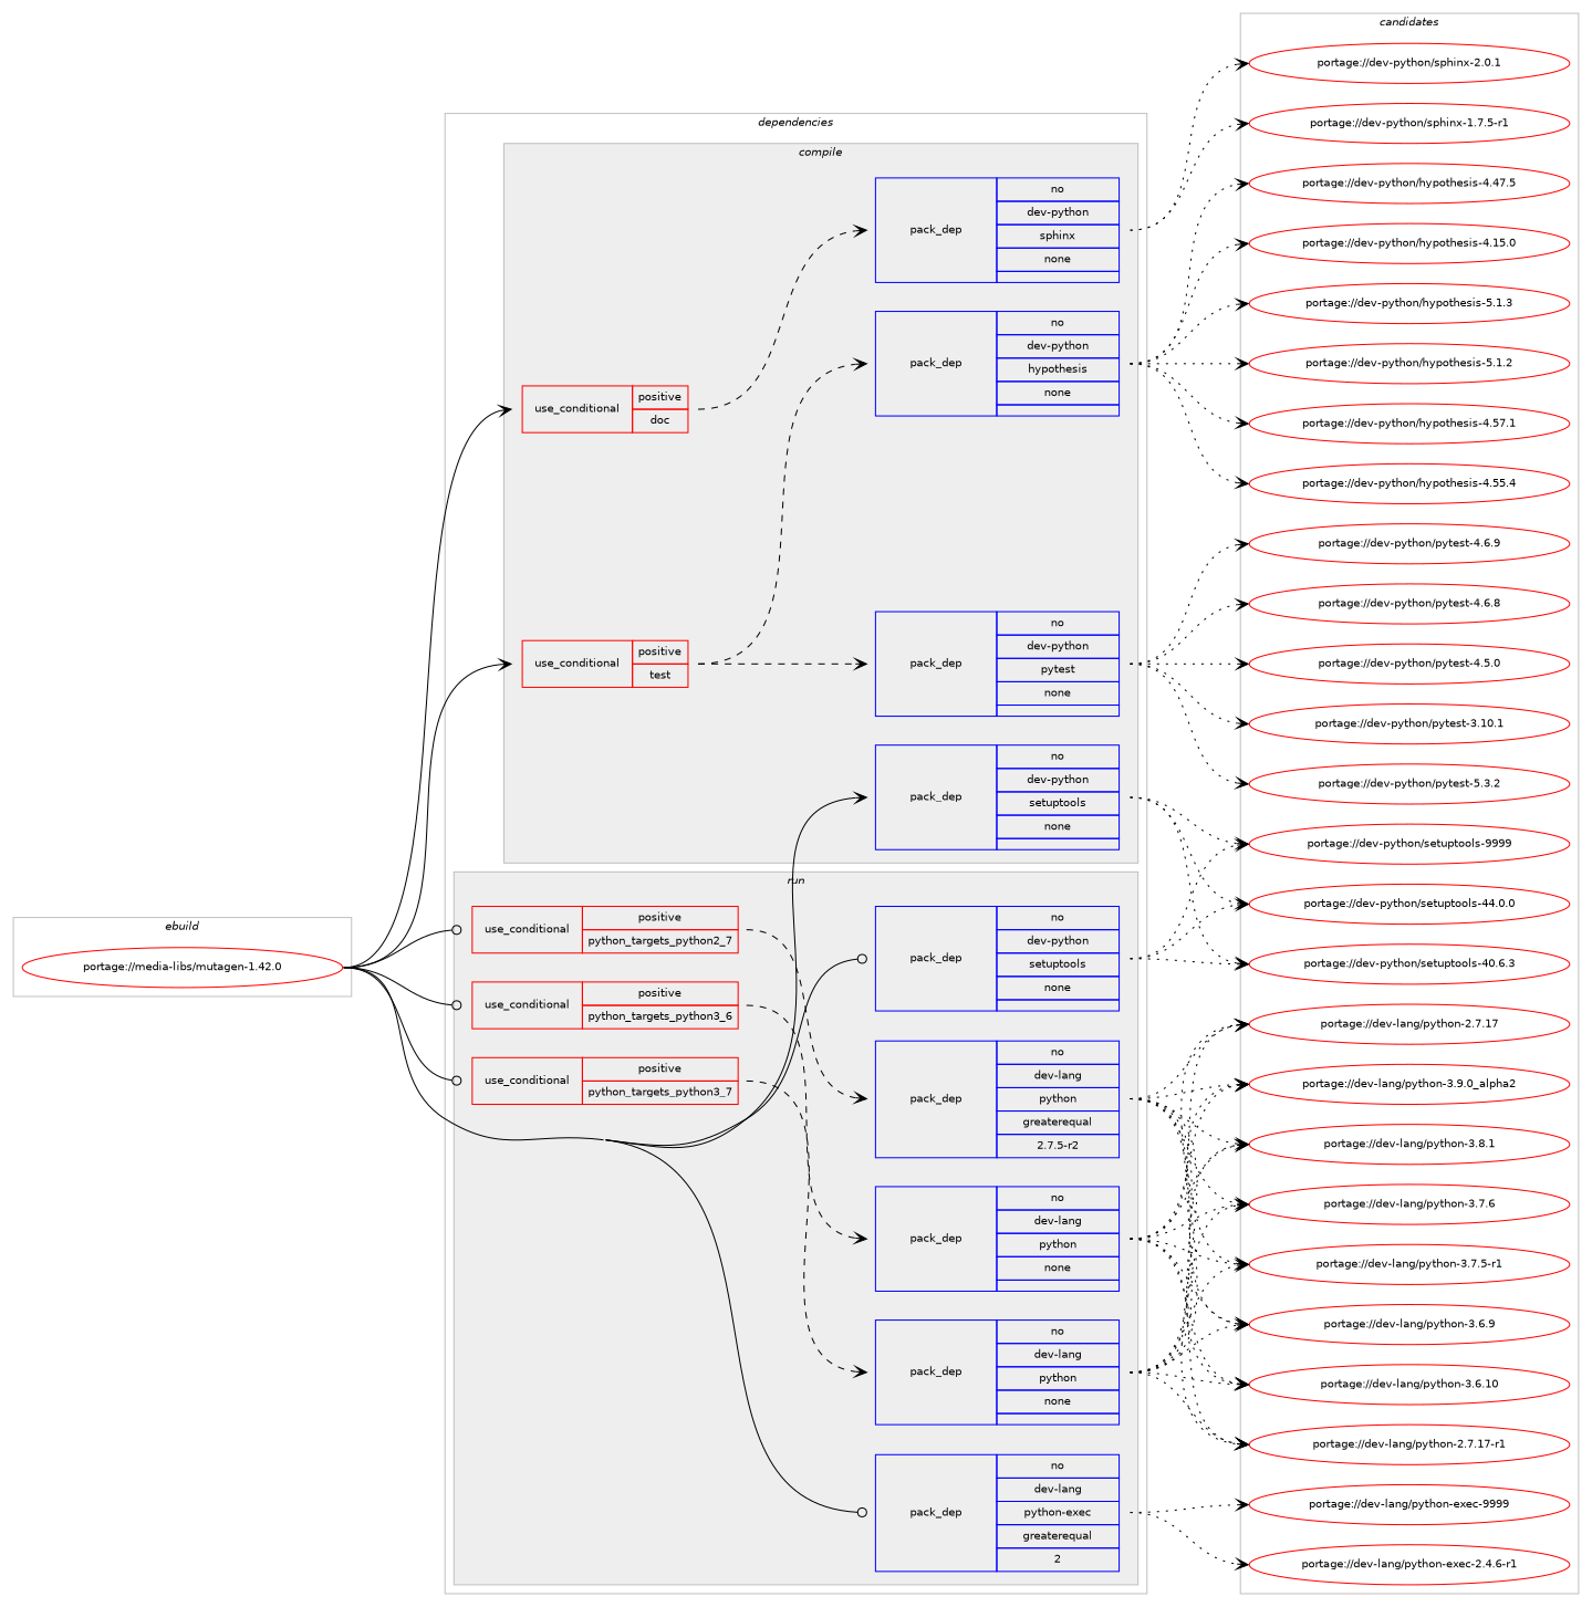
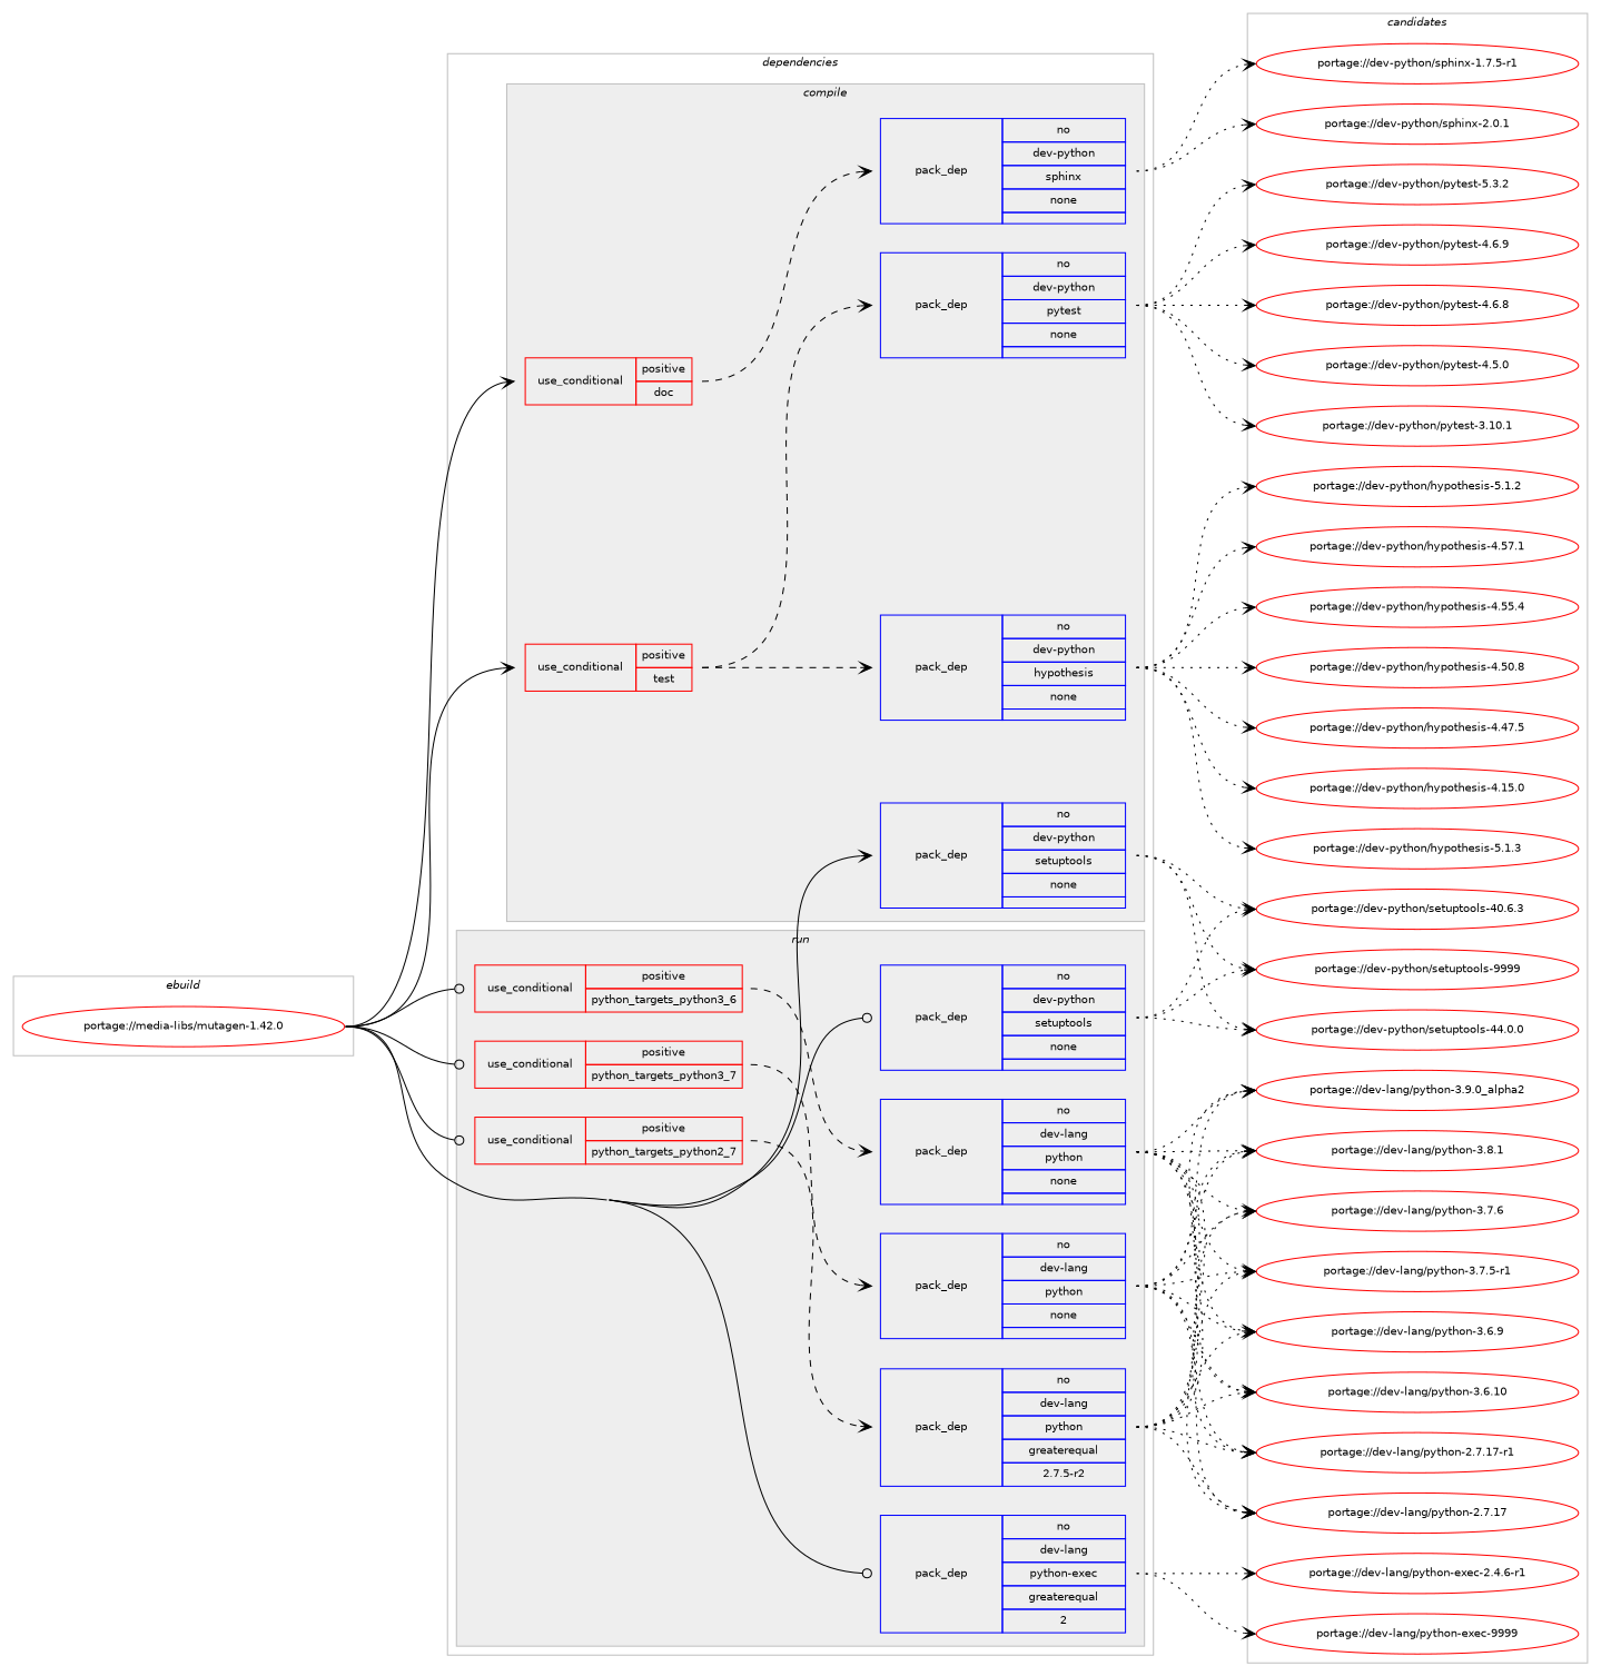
  digraph {
    compound=true
    concentrate=true
    fontname=Helvetica
    fontsize=10
    newrank=true
    rankdir=LR
    ranksep=1.5
    node [color=red fontname=Helvetica fontsize=10]
    edge [arrowhead=vee headport=w style=dotted tailport=e weight=100]
    n1 [label="portage://media-libs/mutagen-1.42.0" width=4]
    n2 [color=blue label=<<TABLE BORDER="0" CELLBORDER="1" CELLSPACING="0" CELLPADDING="4" WIDTH="220"><TR><TD ROWSPAN="6" CELLPADDING="30">pack_dep</TD></TR><TR><TD WIDTH="110">no</TD></TR><TR><TD>dev-python</TD></TR><TR><TD>sphinx</TD></TR><TR><TD>none</TD></TR><TR><TD></TD></TR></TABLE>> shape=none]
    n3 [label=<<TABLE BORDER="0" CELLBORDER="1" CELLSPACING="0" CELLPADDING="4"><TR><TD ROWSPAN="3" CELLPADDING="10">use_conditional</TD></TR><TR><TD>positive</TD></TR><TR><TD>doc</TD></TR></TABLE>> shape=none]
    n4 [color=blue label=<<TABLE BORDER="0" CELLBORDER="1" CELLSPACING="0" CELLPADDING="4" WIDTH="220"><TR><TD ROWSPAN="6" CELLPADDING="30">pack_dep</TD></TR><TR><TD WIDTH="110">no</TD></TR><TR><TD>dev-python</TD></TR><TR><TD>hypothesis</TD></TR><TR><TD>none</TD></TR><TR><TD></TD></TR></TABLE>> shape=none]
    n5 [color=blue label=<<TABLE BORDER="0" CELLBORDER="1" CELLSPACING="0" CELLPADDING="4" WIDTH="220"><TR><TD ROWSPAN="6" CELLPADDING="30">pack_dep</TD></TR><TR><TD WIDTH="110">no</TD></TR><TR><TD>dev-python</TD></TR><TR><TD>pytest</TD></TR><TR><TD>none</TD></TR><TR><TD></TD></TR></TABLE>> shape=none]
    n6 [label=<<TABLE BORDER="0" CELLBORDER="1" CELLSPACING="0" CELLPADDING="4"><TR><TD ROWSPAN="3" CELLPADDING="10">use_conditional</TD></TR><TR><TD>positive</TD></TR><TR><TD>test</TD></TR></TABLE>> shape=none]
    n7 [color=blue label=<<TABLE BORDER="0" CELLBORDER="1" CELLSPACING="0" CELLPADDING="4" WIDTH="220"><TR><TD ROWSPAN="6" CELLPADDING="30">pack_dep</TD></TR><TR><TD WIDTH="110">no</TD></TR><TR><TD>dev-python</TD></TR><TR><TD>setuptools</TD></TR><TR><TD>none</TD></TR><TR><TD></TD></TR></TABLE>> shape=none]
    n8 [color=blue label=<<TABLE BORDER="0" CELLBORDER="1" CELLSPACING="0" CELLPADDING="4" WIDTH="220"><TR><TD ROWSPAN="6" CELLPADDING="30">pack_dep</TD></TR><TR><TD WIDTH="110">no</TD></TR><TR><TD>dev-lang</TD></TR><TR><TD>python</TD></TR><TR><TD>greaterequal</TD></TR><TR><TD>2.7.5-r2</TD></TR></TABLE>> shape=none]
    n9 [label=<<TABLE BORDER="0" CELLBORDER="1" CELLSPACING="0" CELLPADDING="4"><TR><TD ROWSPAN="3" CELLPADDING="10">use_conditional</TD></TR><TR><TD>positive</TD></TR><TR><TD>python_targets_python2_7</TD></TR></TABLE>> shape=none]
    n10 [color=blue label=<<TABLE BORDER="0" CELLBORDER="1" CELLSPACING="0" CELLPADDING="4" WIDTH="220"><TR><TD ROWSPAN="6" CELLPADDING="30">pack_dep</TD></TR><TR><TD WIDTH="110">no</TD></TR><TR><TD>dev-lang</TD></TR><TR><TD>python</TD></TR><TR><TD>none</TD></TR><TR><TD></TD></TR></TABLE>> shape=none]
    n11 [label=<<TABLE BORDER="0" CELLBORDER="1" CELLSPACING="0" CELLPADDING="4"><TR><TD ROWSPAN="3" CELLPADDING="10">use_conditional</TD></TR><TR><TD>positive</TD></TR><TR><TD>python_targets_python3_6</TD></TR></TABLE>> shape=none]
    n12 [color=blue label=<<TABLE BORDER="0" CELLBORDER="1" CELLSPACING="0" CELLPADDING="4" WIDTH="220"><TR><TD ROWSPAN="6" CELLPADDING="30">pack_dep</TD></TR><TR><TD WIDTH="110">no</TD></TR><TR><TD>dev-lang</TD></TR><TR><TD>python</TD></TR><TR><TD>none</TD></TR><TR><TD></TD></TR></TABLE>> shape=none]
    n13 [label=<<TABLE BORDER="0" CELLBORDER="1" CELLSPACING="0" CELLPADDING="4"><TR><TD ROWSPAN="3" CELLPADDING="10">use_conditional</TD></TR><TR><TD>positive</TD></TR><TR><TD>python_targets_python3_7</TD></TR></TABLE>> shape=none]
    n14 [color=blue label=<<TABLE BORDER="0" CELLBORDER="1" CELLSPACING="0" CELLPADDING="4" WIDTH="220"><TR><TD ROWSPAN="6" CELLPADDING="30">pack_dep</TD></TR><TR><TD WIDTH="110">no</TD></TR><TR><TD>dev-lang</TD></TR><TR><TD>python-exec</TD></TR><TR><TD>greaterequal</TD></TR><TR><TD>2</TD></TR></TABLE>> shape=none]
    n15 [color=blue label=<<TABLE BORDER="0" CELLBORDER="1" CELLSPACING="0" CELLPADDING="4" WIDTH="220"><TR><TD ROWSPAN="6" CELLPADDING="30">pack_dep</TD></TR><TR><TD WIDTH="110">no</TD></TR><TR><TD>dev-python</TD></TR><TR><TD>setuptools</TD></TR><TR><TD>none</TD></TR><TR><TD></TD></TR></TABLE>> shape=none]
    n16 [label="portage://dev-python/sphinx-2.0.1" width=4]
    n17 [label="portage://dev-python/sphinx-1.7.5-r1" width=4]
    n18 [label="portage://dev-python/hypothesis-5.1.3" width=4]
    n19 [label="portage://dev-python/hypothesis-5.1.2" width=4]
    n20 [label="portage://dev-python/hypothesis-4.57.1" width=4]
    n21 [label="portage://dev-python/hypothesis-4.55.4" width=4]
+   n22 [label="portage://dev-python/hypothesis-4.50.8" width=4]
    n23 [label="portage://dev-python/hypothesis-4.47.5" width=4]
    n24 [label="portage://dev-python/hypothesis-4.15.0" width=4]
    n25 [label="portage://dev-python/pytest-5.3.2" width=4]
    n26 [label="portage://dev-python/pytest-4.6.9" width=4]
    n27 [label="portage://dev-python/pytest-4.6.8" width=4]
    n28 [label="portage://dev-python/pytest-4.5.0" width=4]
    n29 [label="portage://dev-python/pytest-3.10.1" width=4]
    n30 [label="portage://dev-python/setuptools-9999" width=4]
    n31 [label="portage://dev-python/setuptools-44.0.0" width=4]
    n32 [label="portage://dev-python/setuptools-40.6.3" width=4]
    n33 [label="portage://dev-lang/python-3.9.0_alpha2" width=4]
    n34 [label="portage://dev-lang/python-3.8.1" width=4]
    n35 [label="portage://dev-lang/python-3.7.6" width=4]
    n36 [label="portage://dev-lang/python-3.7.5-r1" width=4]
    n37 [label="portage://dev-lang/python-3.6.9" width=4]
    n38 [label="portage://dev-lang/python-3.6.10" width=4]
    n39 [label="portage://dev-lang/python-2.7.17-r1" width=4]
    n40 [label="portage://dev-lang/python-2.7.17" width=4]
    n41 [label="portage://dev-lang/python-exec-9999" width=4]
    n42 [label="portage://dev-lang/python-exec-2.4.6-r1" width=4]
    subgraph cluster_1 {
      color=gray
      label=<<i>ebuild</i>>
      n1
    }
    subgraph cluster_2 {
      color=gray
      label=<<i>dependencies</i>>
      subgraph cluster_3 {
        color=gray
        fillcolor="#eeeeee"
        label=<<i>compile</i>>
        style=filled
        subgraph sub_4 {
          color=gray
          fillcolor="#eeeeee"
          label=<<i>compile</i>>
          style=filled
          n3
          subgraph sub_5 {
            color=gray
            fillcolor="#eeeeee"
            label=<<i>compile</i>>
            style=filled
            n2
          }
        }
        subgraph sub_6 {
          color=gray
          fillcolor="#eeeeee"
          label=<<i>compile</i>>
          style=filled
          n6
          subgraph sub_7 {
            color=gray
            fillcolor="#eeeeee"
            label=<<i>compile</i>>
            style=filled
            n4
          }
          subgraph sub_8 {
            color=gray
            fillcolor="#eeeeee"
            label=<<i>compile</i>>
            style=filled
            n5
          }
        }
        subgraph sub_9 {
          color=gray
          fillcolor="#eeeeee"
          label=<<i>compile</i>>
          style=filled
          n7
        }
      }
      subgraph cluster_10 {
        color=gray
        fillcolor="#eeeeee"
        label=<<i>compile and run</i>>
        style=filled
      }
      subgraph cluster_11 {
        color=gray
        fillcolor="#eeeeee"
        label=<<i>run</i>>
        style=filled
        subgraph sub_12 {
          color=gray
          fillcolor="#eeeeee"
          label=<<i>run</i>>
          style=filled
          n9
          subgraph sub_13 {
            color=gray
            fillcolor="#eeeeee"
            label=<<i>run</i>>
            style=filled
            n8
          }
        }
        subgraph sub_14 {
          color=gray
          fillcolor="#eeeeee"
          label=<<i>run</i>>
          style=filled
          n11
          subgraph sub_15 {
            color=gray
            fillcolor="#eeeeee"
            label=<<i>run</i>>
            style=filled
            n10
          }
        }
        subgraph sub_16 {
          color=gray
          fillcolor="#eeeeee"
          label=<<i>run</i>>
          style=filled
          n13
          subgraph sub_17 {
            color=gray
            fillcolor="#eeeeee"
            label=<<i>run</i>>
            style=filled
            n12
          }
        }
        subgraph sub_18 {
          color=gray
          fillcolor="#eeeeee"
          label=<<i>run</i>>
          style=filled
          n14
        }
        subgraph sub_19 {
          color=gray
          fillcolor="#eeeeee"
          label=<<i>run</i>>
          style=filled
          n15
        }
      }
    }
    subgraph cluster_20 {
      color=gray
      label=<<i>candidates</i>>
      rank=same
      subgraph sub_21 {
        color=black
        label=<<i>candidates</i>>
        nodesep=1
        rank=same
        n16
        n17
      }
      subgraph sub_22 {
        color=black
        label=<<i>candidates</i>>
        nodesep=1
        rank=same
        n18
        n19
        n20
        n21
+       n22
        n23
        n24
      }
      subgraph sub_23 {
        color=black
        label=<<i>candidates</i>>
        nodesep=1
        rank=same
        n25
        n26
        n27
        n28
        n29
      }
      subgraph sub_24 {
        color=black
        label=<<i>candidates</i>>
        nodesep=1
        rank=same
        n30
        n31
        n32
      }
      subgraph sub_25 {
        color=black
        label=<<i>candidates</i>>
        nodesep=1
        rank=same
        n33
        n34
        n35
        n36
        n37
        n38
        n39
        n40
      }
      subgraph sub_26 {
        color=black
        label=<<i>candidates</i>>
        nodesep=1
        rank=same
        n33
        n34
        n35
        n36
        n37
        n38
        n39
        n40
      }
      subgraph sub_27 {
        color=black
        label=<<i>candidates</i>>
        nodesep=1
        rank=same
        n33
        n34
        n35
        n36
        n37
        n38
        n39
        n40
      }
      subgraph sub_28 {
        color=black
        label=<<i>candidates</i>>
        nodesep=1
        rank=same
        n41
        n42
      }
      subgraph sub_29 {
        color=black
        label=<<i>candidates</i>>
        nodesep=1
        rank=same
        n30
        n31
        n32
      }
    }
    n1 -> n3 [style=solid weight=20]
    n1 -> n6 [style=solid weight=20]
    n1 -> n7 [style=solid weight=20]
    n1 -> n9 [arrowhead=odot style=solid weight=20]
    n1 -> n11 [arrowhead=odot style=solid weight=20]
    n1 -> n13 [arrowhead=odot style=solid weight=20]
    n1 -> n14 [arrowhead=odot style=solid weight=20]
    n1 -> n15 [arrowhead=odot style=solid weight=20]
    n2 -> n16
    n2 -> n17
    n3 -> n2 [style=dashed weight=20]
    n4 -> n18
    n4 -> n19
    n4 -> n20
    n4 -> n21
+   n4 -> n22
    n4 -> n23
    n4 -> n24
    n5 -> n25
    n5 -> n26
    n5 -> n27
    n5 -> n28
    n5 -> n29
    n6 -> n4 [style=dashed weight=20]
    n6 -> n5 [style=dashed weight=20]
    n7 -> n30
    n7 -> n31
    n7 -> n32
    n8 -> n33
    n8 -> n34
    n8 -> n35
    n8 -> n36
    n8 -> n37
    n8 -> n38
    n8 -> n39
    n8 -> n40
    n9 -> n8 [style=dashed weight=20]
    n10 -> n33
    n10 -> n34
    n10 -> n35
    n10 -> n36
    n10 -> n37
    n10 -> n38
    n10 -> n39
    n10 -> n40
    n11 -> n10 [style=dashed weight=20]
    n12 -> n33
    n12 -> n34
    n12 -> n35
    n12 -> n36
    n12 -> n37
    n12 -> n38
    n12 -> n39
    n12 -> n40
    n13 -> n12 [style=dashed weight=20]
    n14 -> n41
    n14 -> n42
    n15 -> n30
    n15 -> n31
    n15 -> n32
  }
